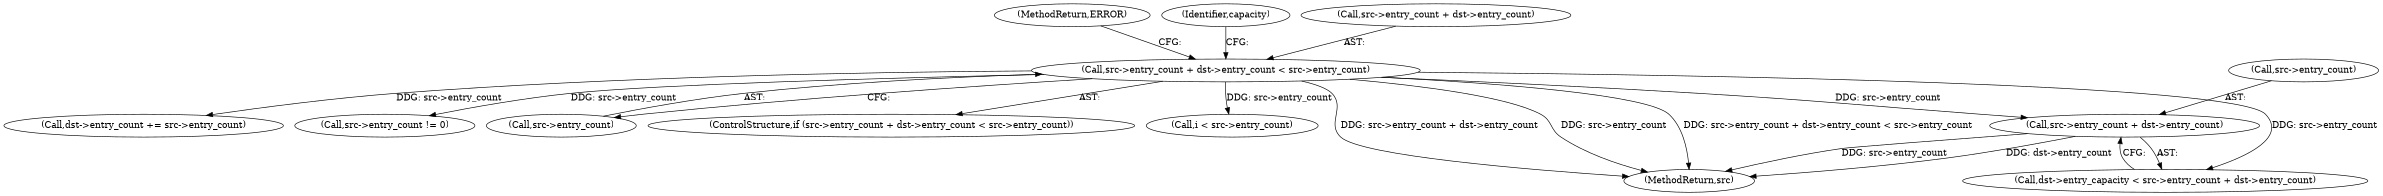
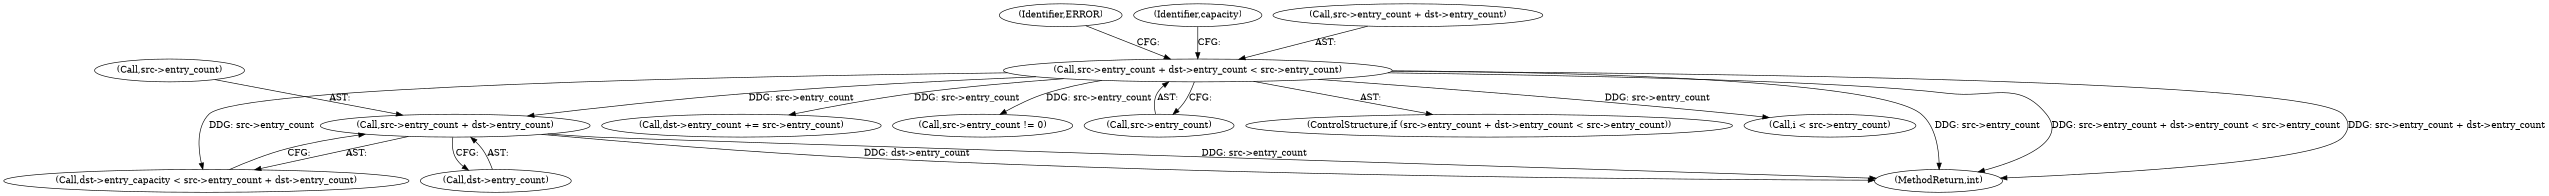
  digraph {
    n1 [label="(Call,src->entry_count + dst->entry_count)"]
-   n3 [label="(MethodReturn,src)"]
+   n2 [label="(Call,dst->entry_count)"]
+   n3 [label="(MethodReturn,int)"]
    n4 [label="(Call,dst->entry_capacity < src->entry_count + dst->entry_count)"]
    n5 [label="(Call,src->entry_count + dst->entry_count < src->entry_count)"]
    n6 [label="(Call,dst->entry_count += src->entry_count)"]
    n7 [label="(Call,src->entry_count != 0)"]
    n8 [label="(Call,src->entry_count)"]
    n9 [label="(ControlStructure,if (src->entry_count + dst->entry_count < src->entry_count))"]
    n10 [label="(Call,i < src->entry_count)"]
-   n11 [label="(MethodReturn,ERROR)"]
+   n11 [label="(Identifier,ERROR)"]
    n12 [label="(Identifier,capacity)"]
    n13 [label="(Call,src->entry_count)"]
    n14 [label="(Call,src->entry_count + dst->entry_count)"]
+   n1 -> n2 [label="CFG: "]
    n1 -> n3 [label="DDG: src->entry_count"]
    n1 -> n3 [label="DDG: dst->entry_count"]
    n1 -> n4 [label="AST: "]
+   n2 -> n1 [label="AST: "]
    n4 -> n1 [label="CFG: "]
    n5 -> n1 [label="DDG: src->entry_count"]
    n5 -> n3 [label="DDG: src->entry_count + dst->entry_count < src->entry_count"]
    n5 -> n3 [label="DDG: src->entry_count"]
    n5 -> n3 [label="DDG: src->entry_count + dst->entry_count"]
    n5 -> n4 [label="DDG: src->entry_count"]
    n5 -> n6 [label="DDG: src->entry_count"]
    n5 -> n7 [label="DDG: src->entry_count"]
    n5 -> n8 [label="CFG: "]
    n5 -> n9 [label="AST: "]
    n5 -> n10 [label="DDG: src->entry_count"]
    n8 -> n5 [label="AST: "]
    n11 -> n5 [label="CFG: "]
    n12 -> n5 [label="CFG: "]
    n13 -> n1 [label="AST: "]
    n14 -> n5 [label="AST: "]
  }
